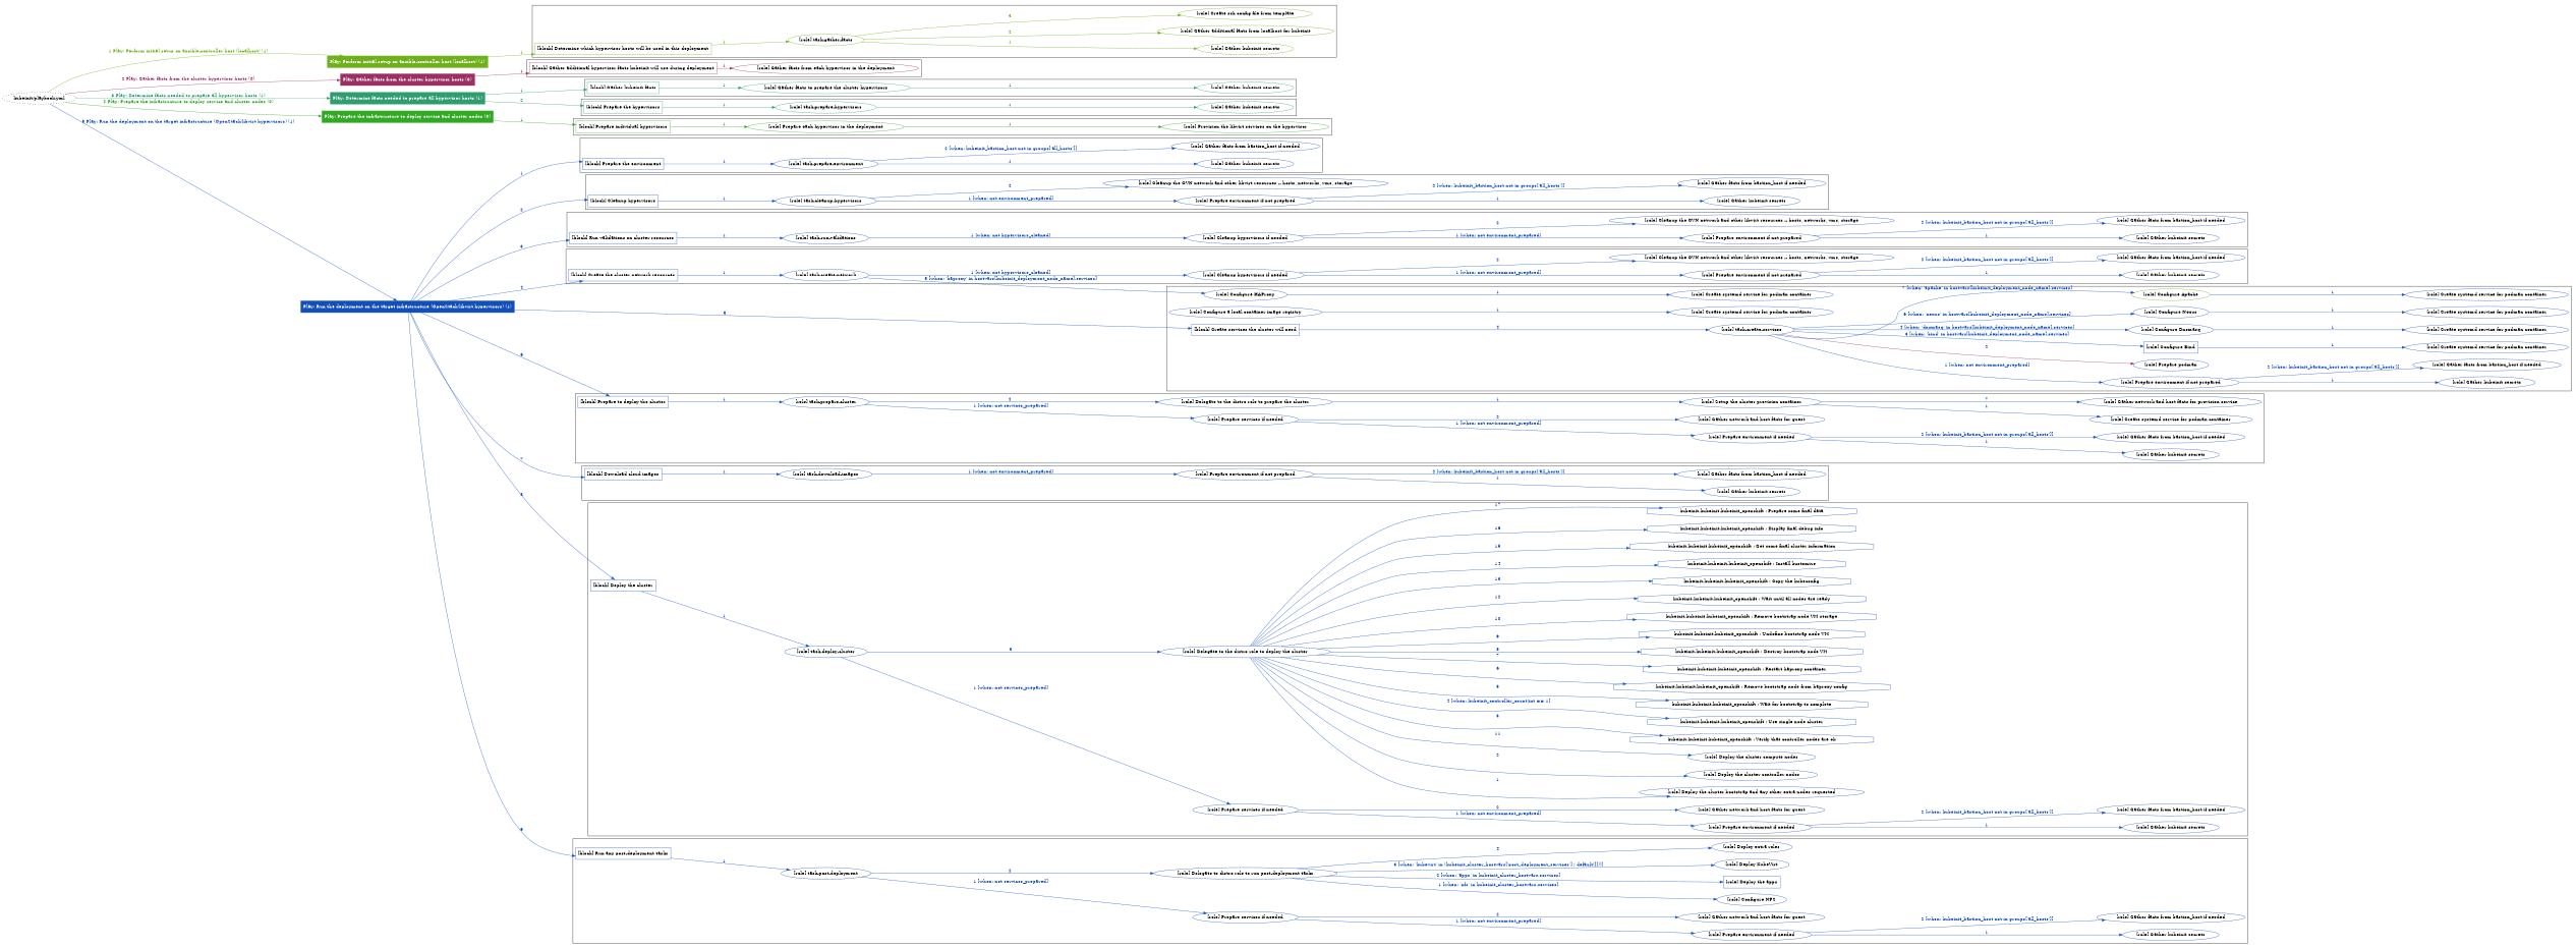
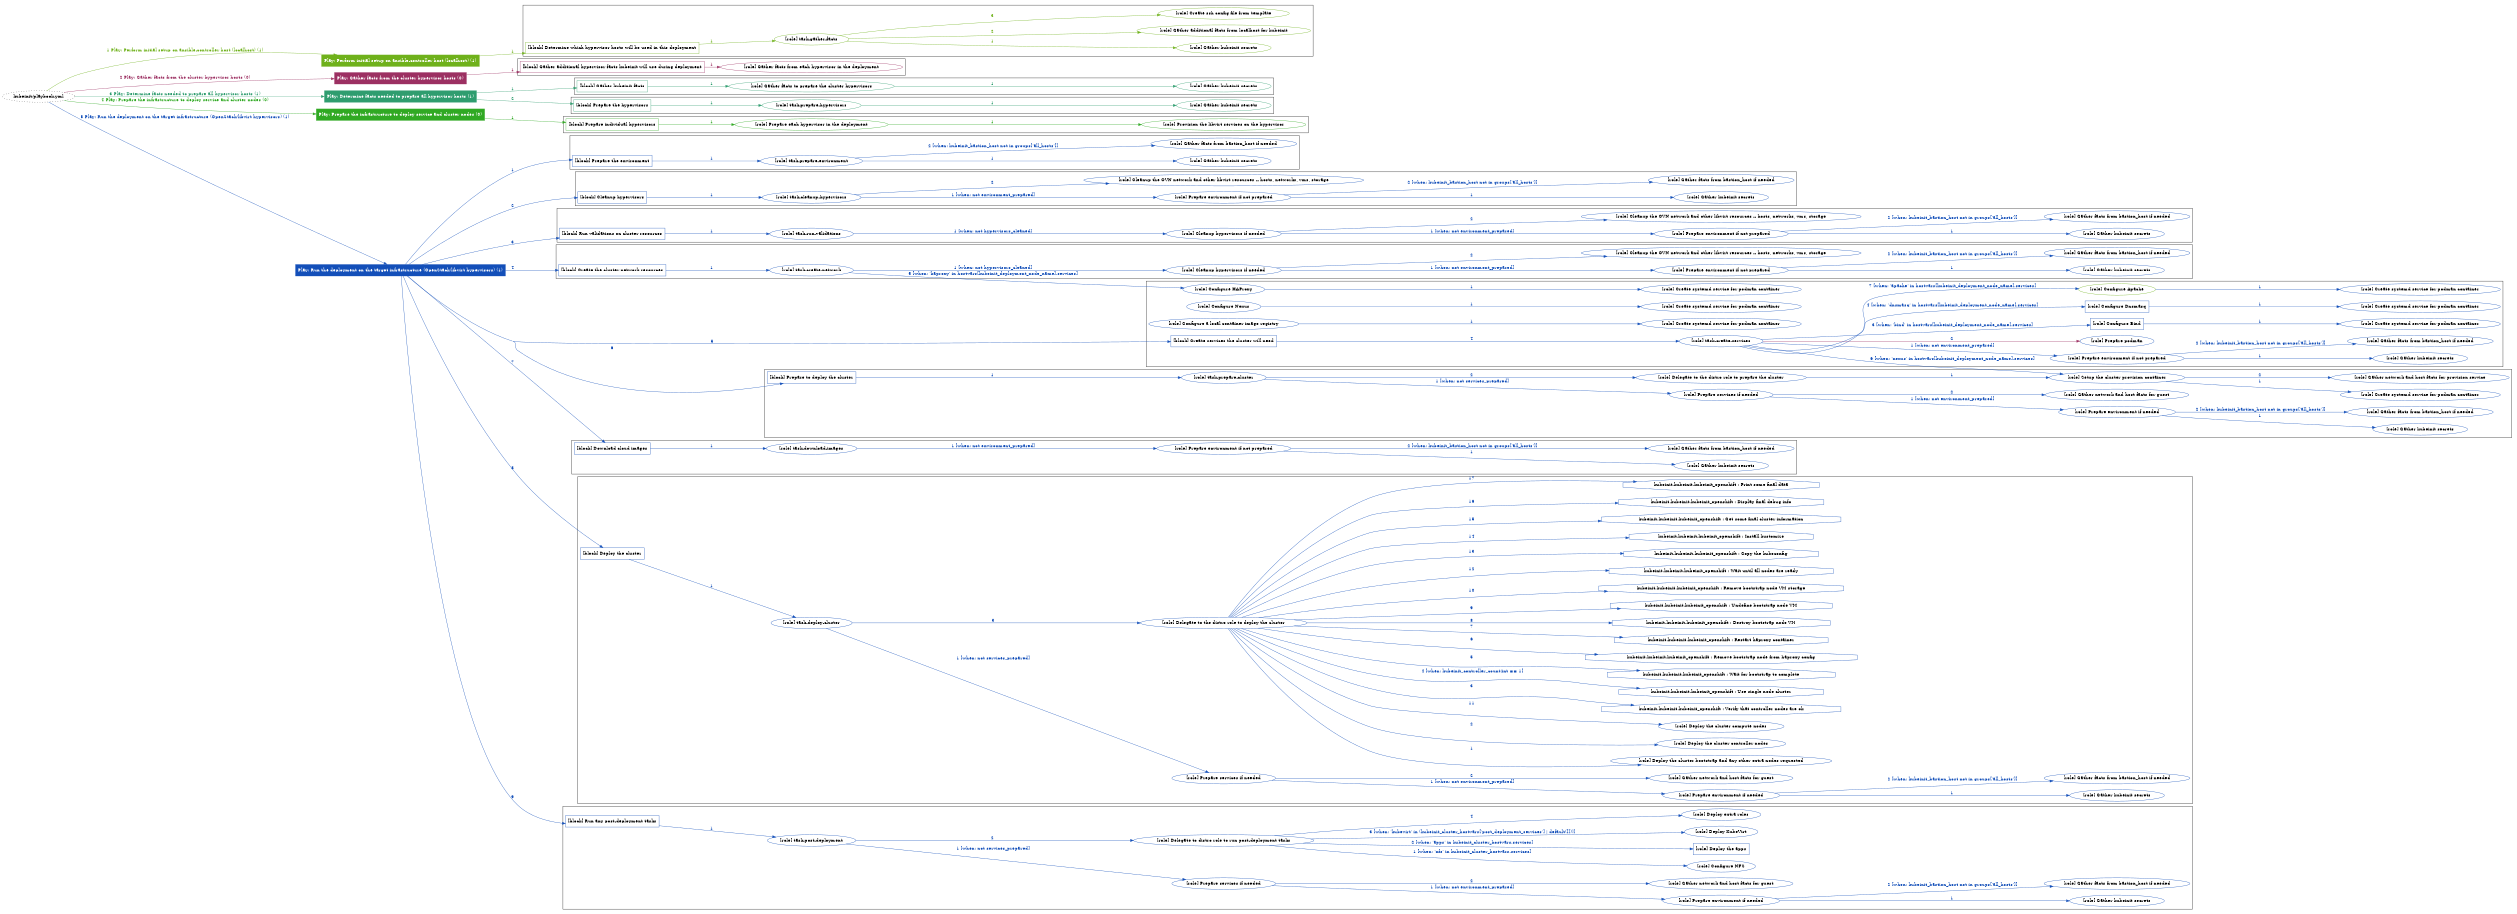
  digraph {
    concentrate=true
    ordering=in
    rankdir=LR
    node [color="#134fb9"]
    edge [color="#134fb9" fontcolor="#134fb9"]
    n1 [color="#6fb11b" label="[role] Gather kubeinit secrets"]
    n2 [color="#6fb11b" label="[role] Gather additional facts from localhost for kubeinit"]
    n3 [color="#6fb11b" label="[role] Create ssh config file from template"]
    n4 [color="#6fb11b" label="[role] task-gather-facts"]
    n5 [color="#6fb11b" label="[block] Determine which hypervisor hosts will be used in this deployment" shape=box]
    n6 [color="#6fb11b" fontcolor="#ffffff" label="Play: Perform initial setup on ansible-controller host (localhost) (1)" shape=box style=filled]
    n7 [color="#9c3062" label="[role] Gather facts from each hypervisor in the deployment"]
    n8 [color="#9c3062" label="[block] Gather additional hypervisor facts kubeinit will use during deployment" shape=box]
    n9 [color="#9c3062" fontcolor="#ffffff" label="Play: Gather facts from the cluster hypervisor hosts (0)" shape=box style=filled]
    n10 [color="#2f9d6f" label="[role] Gather kubeinit secrets"]
    n11 [color="#2f9d6f" label="[role] Gather facts to prepare the cluster hypervisors"]
    n12 [color="#2f9d6f" label="[block] Gather kubeinit facts" shape=box]
    n13 [color="#2f9d6f" label="[role] Gather kubeinit secrets"]
    n14 [color="#2f9d6f" label="[role] task-prepare-hypervisors"]
    n15 [color="#2f9d6f" label="[block] Prepare the hypervisors" shape=box]
    n16 [color="#2f9d6f" fontcolor="#ffffff" label="Play: Determine facts needed to prepare all hypervisor hosts (1)" shape=box style=filled]
    n17 [color="#30a923" label="[role] Provision the libvirt services on the hypervisor"]
    n18 [color="#30a923" label="[role] Prepare each hypervisor in the deployment"]
    n19 [color="#30a923" label="[block] Prepare individual hypervisors" shape=box]
    n20 [color="#30a923" fontcolor="#ffffff" label="Play: Prepare the infrastructure to deploy service and cluster nodes (0)" shape=box style=filled]
    n21 [label="[role] Gather kubeinit secrets"]
    n22 [label="[role] Gather facts from bastion_host if needed"]
    n23 [label="[role] task-prepare-environment"]
    n24 [label="[block] Prepare the environment" shape=box]
    n25 [label="[role] Gather kubeinit secrets"]
    n26 [label="[role] Gather facts from bastion_host if needed"]
    n27 [label="[role] Prepare environment if not prepared"]
    n28 [label="[role] Cleanup the OVN network and other libvirt resources -- hosts, networks, vms, storage"]
    n29 [label="[role] task-cleanup-hypervisors"]
    n30 [label="[block] Cleanup hypervisors" shape=box]
    n31 [label="[role] Gather kubeinit secrets"]
    n32 [label="[role] Gather facts from bastion_host if needed"]
    n33 [label="[role] Prepare environment if not prepared"]
    n34 [label="[role] Cleanup the OVN network and other libvirt resources -- hosts, networks, vms, storage"]
    n35 [label="[role] Cleanup hypervisors if needed"]
    n36 [label="[role] task-run-validations"]
    n37 [label="[block] Run validations on cluster resources" shape=box]
    n38 [label="[role] Gather kubeinit secrets"]
    n39 [label="[role] Gather facts from bastion_host if needed"]
    n40 [label="[role] Prepare environment if not prepared"]
    n41 [label="[role] Cleanup the OVN network and other libvirt resources -- hosts, networks, vms, storage"]
    n42 [label="[role] Cleanup hypervisors if needed"]
    n43 [label="[role] task-create-network"]
    n44 [label="[block] Create the cluster network resources" shape=box]
    n45 [label="[role] Create systemd service for podman container"]
    n46 [label="[role] Configure HAProxy"]
    n47 [label="[role] Gather kubeinit secrets"]
    n48 [label="[role] Gather facts from bastion_host if needed"]
    n49 [label="[role] Prepare environment if not prepared"]
    n50 [label="[role] Prepare podman"]
    n51 [label="[role] Create systemd service for podman container"]
    n52 [label="[role] Configure Bind" shape=box]
    n53 [label="[role] Create systemd service for podman container"]
-   n54 [label="[role] Configure Dnsmasq"]
+   n54 [label="[role] Configure Dnsmasq" shape=box]
    n55 [label="[role] Create systemd service for podman container"]
    n56 [label="[role] Configure Nexus"]
    n57 [label="[role] Create systemd service for podman container"]
    n58 [color="#6fb11b" label="[role] Configure Apache"]
    n59 [label="[role] Create systemd service for podman container"]
    n60 [label="[role] Configure a local container image registry"]
    n61 [label="[role] task-create-services"]
    n62 [label="[block] Create services the cluster will need" shape=box]
    n63 [label="[role] Gather kubeinit secrets"]
    n64 [label="[role] Gather facts from bastion_host if needed"]
    n65 [label="[role] Prepare environment if needed"]
    n66 [label="[role] Gather network and host facts for guest"]
    n67 [label="[role] Prepare services if needed"]
    n68 [label="[role] Create systemd service for podman container"]
    n69 [label="[role] Gather network and host facts for provision service"]
    n70 [label="[role] Setup the cluster provision container"]
    n71 [label="[role] Delegate to the distro role to prepare the cluster"]
    n72 [label="[role] task-prepare-cluster"]
    n73 [label="[block] Prepare to deploy the cluster" shape=box]
    n74 [label="[role] Gather kubeinit secrets"]
    n75 [label="[role] Gather facts from bastion_host if needed"]
    n76 [label="[role] Prepare environment if not prepared"]
    n77 [label="[role] task-download-images"]
    n78 [label="[block] Download cloud images" shape=box]
    n79 [label="[role] Gather kubeinit secrets"]
    n80 [label="[role] Gather facts from bastion_host if needed"]
    n81 [label="[role] Prepare environment if needed"]
    n82 [label="[role] Gather network and host facts for guest"]
    n83 [label="[role] Prepare services if needed"]
    n84 [label="[role] Deploy the cluster bootstrap and any other extra nodes requested"]
    n85 [label="[role] Deploy the cluster controller nodes"]
    n86 [label="[role] Deploy the cluster compute nodes"]
    n87 [label="[role] Delegate to the distro role to deploy the cluster"]
    n88 [label="kubeinit.kubeinit.kubeinit_openshift : Verify that controller nodes are ok" shape=octagon]
    n89 [label="kubeinit.kubeinit.kubeinit_openshift : Use single node cluster" shape=octagon]
    n90 [label="kubeinit.kubeinit.kubeinit_openshift : Wait for bootstrap to complete" shape=octagon]
    n91 [label="kubeinit.kubeinit.kubeinit_openshift : Remove bootstrap node from haproxy config" shape=octagon]
    n92 [label="kubeinit.kubeinit.kubeinit_openshift : Restart haproxy container" shape=octagon]
    n93 [label="kubeinit.kubeinit.kubeinit_openshift : Destroy bootstrap node VM" shape=octagon]
    n94 [label="kubeinit.kubeinit.kubeinit_openshift : Undefine bootstrap node VM" shape=octagon]
    n95 [label="kubeinit.kubeinit.kubeinit_openshift : Remove bootstrap node VM storage" shape=octagon]
    n96 [label="kubeinit.kubeinit.kubeinit_openshift : Wait until all nodes are ready" shape=octagon]
    n97 [label="kubeinit.kubeinit.kubeinit_openshift : Copy the kubeconfig" shape=octagon]
    n98 [label="kubeinit.kubeinit.kubeinit_openshift : Install kustomize" shape=octagon]
    n99 [label="kubeinit.kubeinit.kubeinit_openshift : Get some final cluster information" shape=octagon]
    n100 [label="kubeinit.kubeinit.kubeinit_openshift : Display final debug info" shape=octagon]
-   n101 [label="kubeinit.kubeinit.kubeinit_openshift : Prepare some final data" shape=octagon]
+   n101 [label="kubeinit.kubeinit.kubeinit_openshift : Print some final data" shape=octagon]
    n102 [label="[role] task-deploy-cluster"]
    n103 [label="[block] Deploy the cluster" shape=box]
    n104 [label="[role] Gather kubeinit secrets"]
    n105 [label="[role] Gather facts from bastion_host if needed"]
    n106 [label="[role] Prepare environment if needed"]
    n107 [label="[role] Gather network and host facts for guest"]
    n108 [label="[role] Prepare services if needed"]
    n109 [label="[role] Configure NFS"]
    n110 [label="[role] Deploy the apps" shape=box]
    n111 [label="[role] Deploy KubeVirt"]
    n112 [label="[role] Deploy extra roles"]
    n113 [label="[role] Delegate to distro role to run post-deployment tasks"]
    n114 [label="[role] task-post-deployment"]
    n115 [label="[block] Run any post-deployment tasks" shape=box]
    n116 [fontcolor="#ffffff" label="Play: Run the deployment on the target infrastructure (OpenStack/libvirt hypervisors) (1)" shape=box style=filled]
    "kubeinit/playbook.yml" [style=dotted color=""]
    subgraph sub_1 {
      n6
      subgraph cluster_2 {
        n5
        subgraph sub_3 {
          n4
          subgraph sub_4 {
            n1
          }
          subgraph sub_5 {
            n2
          }
          subgraph sub_6 {
            n3
          }
        }
      }
    }
    subgraph sub_7 {
      n9
      subgraph cluster_8 {
        n8
        subgraph sub_9 {
          n7
        }
      }
    }
    subgraph sub_10 {
      n16
      subgraph cluster_11 {
        n12
        subgraph sub_12 {
          n11
          subgraph sub_13 {
            n10
          }
        }
      }
      subgraph cluster_14 {
        n15
        subgraph sub_15 {
          n14
          subgraph sub_16 {
            n13
          }
        }
      }
    }
    subgraph sub_17 {
      n20
      subgraph cluster_18 {
        n19
        subgraph sub_19 {
          n18
          subgraph sub_20 {
            n17
          }
        }
      }
    }
    subgraph sub_21 {
      n116
      subgraph cluster_22 {
        n24
        subgraph sub_23 {
          n23
          subgraph sub_24 {
            n21
          }
          subgraph sub_25 {
            n22
          }
        }
      }
      subgraph cluster_26 {
        n30
        subgraph sub_27 {
          n29
          subgraph sub_28 {
            n27
            subgraph sub_29 {
              n25
            }
            subgraph sub_30 {
              n26
            }
          }
          subgraph sub_31 {
            n28
          }
        }
      }
      subgraph cluster_32 {
        n37
        subgraph sub_33 {
          n36
          subgraph sub_34 {
            n35
            subgraph sub_35 {
              n33
              subgraph sub_36 {
                n31
              }
              subgraph sub_37 {
                n32
              }
            }
            subgraph sub_38 {
              n34
            }
          }
        }
      }
      subgraph cluster_39 {
        n44
        subgraph sub_40 {
          n43
          subgraph sub_41 {
            n42
            subgraph sub_42 {
              n40
              subgraph sub_43 {
                n38
              }
              subgraph sub_44 {
                n39
              }
            }
            subgraph sub_45 {
              n41
            }
          }
        }
      }
      subgraph cluster_46 {
        n62
        subgraph sub_47 {
          n61
          subgraph sub_48 {
            n46
            subgraph sub_49 {
              n45
            }
          }
          subgraph sub_50 {
            n49
            subgraph sub_51 {
              n47
            }
            subgraph sub_52 {
              n48
            }
          }
          subgraph sub_53 {
            n50
          }
          subgraph sub_54 {
            n52
            subgraph sub_55 {
              n51
            }
          }
          subgraph sub_56 {
            n54
            subgraph sub_57 {
              n53
            }
          }
          subgraph sub_58 {
            n56
            subgraph sub_59 {
              n55
            }
          }
          subgraph sub_60 {
            n58
            subgraph sub_61 {
              n57
            }
          }
          subgraph sub_62 {
            n60
            subgraph sub_63 {
              n59
            }
          }
        }
      }
      subgraph cluster_64 {
        n73
        subgraph sub_65 {
          n72
          subgraph sub_66 {
            n67
            subgraph sub_67 {
              n65
              subgraph sub_68 {
                n63
              }
              subgraph sub_69 {
                n64
              }
            }
            subgraph sub_70 {
              n66
            }
          }
          subgraph sub_71 {
            n71
            subgraph sub_72 {
              n70
              subgraph sub_73 {
                n68
              }
              subgraph sub_74 {
                n69
              }
            }
          }
        }
      }
      subgraph cluster_75 {
        n78
        subgraph sub_76 {
          n77
          subgraph sub_77 {
            n76
            subgraph sub_78 {
              n74
            }
            subgraph sub_79 {
              n75
            }
          }
        }
      }
      subgraph cluster_80 {
        n103
        subgraph sub_81 {
          n102
          subgraph sub_82 {
            n83
            subgraph sub_83 {
              n81
              subgraph sub_84 {
                n79
              }
              subgraph sub_85 {
                n80
              }
            }
            subgraph sub_86 {
              n82
            }
          }
          subgraph sub_87 {
            n87
            n88
            n89
            n90
            n91
            n92
            n93
            n94
            n95
            n96
            n97
            n98
            n99
            n100
            n101
            subgraph sub_88 {
              n84
            }
            subgraph sub_89 {
              n85
            }
            subgraph sub_90 {
              n86
            }
          }
        }
      }
      subgraph cluster_91 {
        n115
        subgraph sub_92 {
          n114
          subgraph sub_93 {
            n108
            subgraph sub_94 {
              n106
              subgraph sub_95 {
                n104
              }
              subgraph sub_96 {
                n105
              }
            }
            subgraph sub_97 {
              n107
            }
          }
          subgraph sub_98 {
            n113
            subgraph sub_99 {
              n109
            }
            subgraph sub_100 {
              n110
            }
            subgraph sub_101 {
              n111
            }
            subgraph sub_102 {
              n112
            }
          }
        }
      }
    }
    n4 -> n1 [color="#6fb11b" fontcolor="#6fb11b" label="1 "]
    n4 -> n2 [color="#6fb11b" fontcolor="#6fb11b" label="2 "]
    n4 -> n3 [color="#6fb11b" fontcolor="#6fb11b" label="3 "]
    n5 -> n4 [color="#6fb11b" fontcolor="#6fb11b" label="1 "]
    n6 -> n5 [color="#6fb11b" fontcolor="#6fb11b" label=1]
    n8 -> n7 [color="#9c3062" fontcolor="#9c3062" label="1 "]
    n9 -> n8 [color="#9c3062" fontcolor="#9c3062" label=1]
    n11 -> n10 [color="#2f9d6f" fontcolor="#2f9d6f" label="1 "]
    n12 -> n11 [color="#2f9d6f" fontcolor="#2f9d6f" label="1 "]
    n14 -> n13 [color="#2f9d6f" fontcolor="#2f9d6f" label="1 "]
    n15 -> n14 [color="#2f9d6f" fontcolor="#2f9d6f" label="1 "]
    n16 -> n12 [color="#2f9d6f" fontcolor="#2f9d6f" label=1]
    n16 -> n15 [color="#2f9d6f" fontcolor="#2f9d6f" label=2]
    n18 -> n17 [color="#30a923" fontcolor="#30a923" label="1 "]
    n19 -> n18 [color="#30a923" fontcolor="#30a923" label="1 "]
    n20 -> n19 [color="#30a923" fontcolor="#30a923" label=1]
    n23 -> n21 [label="1 "]
    n23 -> n22 [label="2 [when: kubeinit_bastion_host not in groups['all_hosts']]"]
    n24 -> n23 [label="1 "]
    n27 -> n25 [label="1 "]
    n27 -> n26 [label="2 [when: kubeinit_bastion_host not in groups['all_hosts']]"]
    n29 -> n27 [label="1 [when: not environment_prepared]"]
    n29 -> n28 [label="2 "]
    n30 -> n29 [label="1 "]
    n33 -> n31 [label="1 "]
    n33 -> n32 [label="2 [when: kubeinit_bastion_host not in groups['all_hosts']]"]
    n35 -> n33 [label="1 [when: not environment_prepared]"]
    n35 -> n34 [label="2 "]
    n36 -> n35 [label="1 [when: not hypervisors_cleaned]"]
    n37 -> n36 [label="1 "]
    n40 -> n38 [label="1 "]
    n40 -> n39 [label="2 [when: kubeinit_bastion_host not in groups['all_hosts']]"]
    n42 -> n40 [label="1 [when: not environment_prepared]"]
    n42 -> n41 [label="2 "]
    n43 -> n42 [label="1 [when: not hypervisors_cleaned]"]
    n43 -> n46 [label="5 [when: 'haproxy' in hostvars[kubeinit_deployment_node_name].services]"]
    n44 -> n43 [label="1 "]
    n46 -> n45 [label="1 "]
    n49 -> n47 [label="1 "]
    n49 -> n48 [label="2 [when: kubeinit_bastion_host not in groups['all_hosts']]"]
    n52 -> n51 [label="1 "]
    n54 -> n53 [label="1 "]
    n56 -> n55 [label="1 "]
    n58 -> n57 [label="1 "]
    n60 -> n59 [label="1 "]
    n61 -> n49 [label="1 [when: not environment_prepared]"]
    n61 -> n50 [color="#9c3062" label="2 "]
    n61 -> n52 [label="3 [when: 'bind' in hostvars[kubeinit_deployment_node_name].services]"]
    n61 -> n54 [label="4 [when: 'dnsmasq' in hostvars[kubeinit_deployment_node_name].services]"]
-   n61 -> n56 [label="6 [when: 'nexus' in hostvars[kubeinit_deployment_node_name].services]"]
+   n61 -> n70 [label="6 [when: 'nexus' in hostvars[kubeinit_deployment_node_name].services]"]
    n61 -> n58 [label="7 [when: 'apache' in hostvars[kubeinit_deployment_node_name].services]"]
    n62 -> n61 [label="4 "]
    n65 -> n63 [label="1 "]
    n65 -> n64 [label="2 [when: kubeinit_bastion_host not in groups['all_hosts']]"]
    n67 -> n65 [label="1 [when: not environment_prepared]"]
    n67 -> n66 [label="2 "]
    n70 -> n68 [label="1 "]
-   n70 -> n69 [label="7 "]
+   n70 -> n69 [label="2 "]
    n71 -> n70 [label="1 "]
    n72 -> n67 [label="1 [when: not services_prepared]"]
    n72 -> n71 [label="2 "]
    n73 -> n72 [label="1 "]
    n76 -> n74 [label="1 "]
    n76 -> n75 [label="2 [when: kubeinit_bastion_host not in groups['all_hosts']]"]
    n77 -> n76 [label="1 [when: not environment_prepared]"]
    n78 -> n77 [label="1 "]
    n81 -> n79 [label="1 "]
    n81 -> n80 [label="2 [when: kubeinit_bastion_host not in groups['all_hosts']]"]
    n83 -> n81 [label="1 [when: not environment_prepared]"]
    n83 -> n82 [label="2 "]
    n87 -> n84 [label="1 "]
    n87 -> n85 [label="2 "]
    n87 -> n86 [label="11 "]
    n87 -> n88 [label="3 "]
    n87 -> n89 [label="4 [when: kubeinit_controller_count|int == 1]"]
    n87 -> n90 [label="5 "]
    n87 -> n91 [label="6 "]
    n87 -> n92 [label="7 "]
    n87 -> n93 [label="8 "]
    n87 -> n94 [label="9 "]
    n87 -> n95 [label="10 "]
    n87 -> n96 [label="12 "]
    n87 -> n97 [label="13 "]
    n87 -> n98 [label="14 "]
    n87 -> n99 [label="15 "]
    n87 -> n100 [label="16 "]
    n87 -> n101 [label="17 "]
    n102 -> n83 [label="1 [when: not services_prepared]"]
    n102 -> n87 [label=3]
    n103 -> n102 [label="1 "]
    n106 -> n104 [label="1 "]
    n106 -> n105 [label="2 [when: kubeinit_bastion_host not in groups['all_hosts']]"]
    n108 -> n106 [label="1 [when: not environment_prepared]"]
    n108 -> n107 [label="2 "]
    n113 -> n109 [label="1 [when: 'nfs' in kubeinit_cluster_hostvars.services]"]
    n113 -> n110 [label="2 [when: 'apps' in kubeinit_cluster_hostvars.services]"]
    n113 -> n111 [label="3 [when: 'kubevirt' in (kubeinit_cluster_hostvars['post_deployment_services'] | default([]))]"]
    n113 -> n112 [label="4 "]
    n114 -> n108 [label="1 [when: not services_prepared]"]
    n114 -> n113 [label="2 "]
    n115 -> n114 [label="1 "]
    n116 -> n24 [label=1]
    n116 -> n30 [label=2]
    n116 -> n37 [label=3]
    n116 -> n44 [label=4]
    n116 -> n62 [label=5]
    n116 -> n73 [label=6]
    n116 -> n78 [label=7]
    n116 -> n103 [label=8]
    n116 -> n115 [label=9]
    "kubeinit/playbook.yml" -> n6 [color="#6fb11b" fontcolor="#6fb11b" label="1 Play: Perform initial setup on ansible-controller host (localhost) (1)"]
    "kubeinit/playbook.yml" -> n9 [color="#9c3062" fontcolor="#9c3062" label="2 Play: Gather facts from the cluster hypervisor hosts (0)"]
    "kubeinit/playbook.yml" -> n16 [color="#2f9d6f" fontcolor="#2f9d6f" label="3 Play: Determine facts needed to prepare all hypervisor hosts (1)"]
    "kubeinit/playbook.yml" -> n20 [color="#30a923" fontcolor="#30a923" label="4 Play: Prepare the infrastructure to deploy service and cluster nodes (0)"]
    "kubeinit/playbook.yml" -> n116 [label="5 Play: Run the deployment on the target infrastructure (OpenStack/libvirt hypervisors) (1)"]
  }
